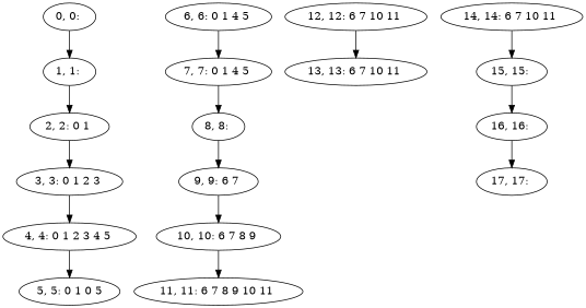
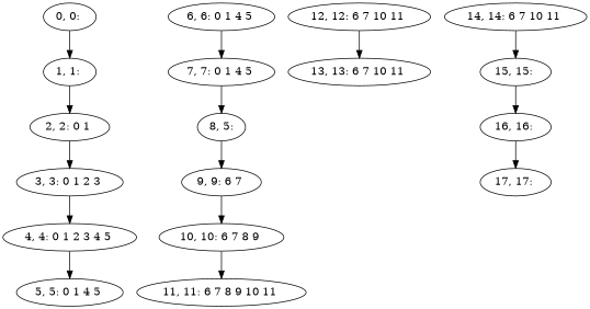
  digraph {
    n1 [label="0, 0: "]
    n2 [label="1, 1: "]
    n3 [label="2, 2: 0 1 "]
    n4 [label="3, 3: 0 1 2 3 "]
    n5 [label="4, 4: 0 1 2 3 4 5 "]
-   n6 [label="5, 5: 0 1 0 5"]
+   n6 [label="5, 5: 0 1 4 5 "]
    n7 [label="6, 6: 0 1 4 5 "]
    n8 [label="7, 7: 0 1 4 5 "]
-   n9 [label="8, 8: "]
+   n9 [label="8, 5:"]
    n10 [label="9, 9: 6 7 "]
    n11 [label="10, 10: 6 7 8 9 "]
    n12 [label="11, 11: 6 7 8 9 10 11 "]
    n13 [label="12, 12: 6 7 10 11 "]
    n14 [label="13, 13: 6 7 10 11 "]
    n15 [label="14, 14: 6 7 10 11 "]
    n16 [label="15, 15: "]
    n17 [label="16, 16: "]
    n18 [label="17, 17: "]
    n1 -> n2
    n2 -> n3
    n3 -> n4
    n4 -> n5
    n5 -> n6
    n7 -> n8
    n8 -> n9
    n9 -> n10
    n10 -> n11
    n11 -> n12
    n13 -> n14
    n15 -> n16
    n16 -> n17
    n17 -> n18
  }
